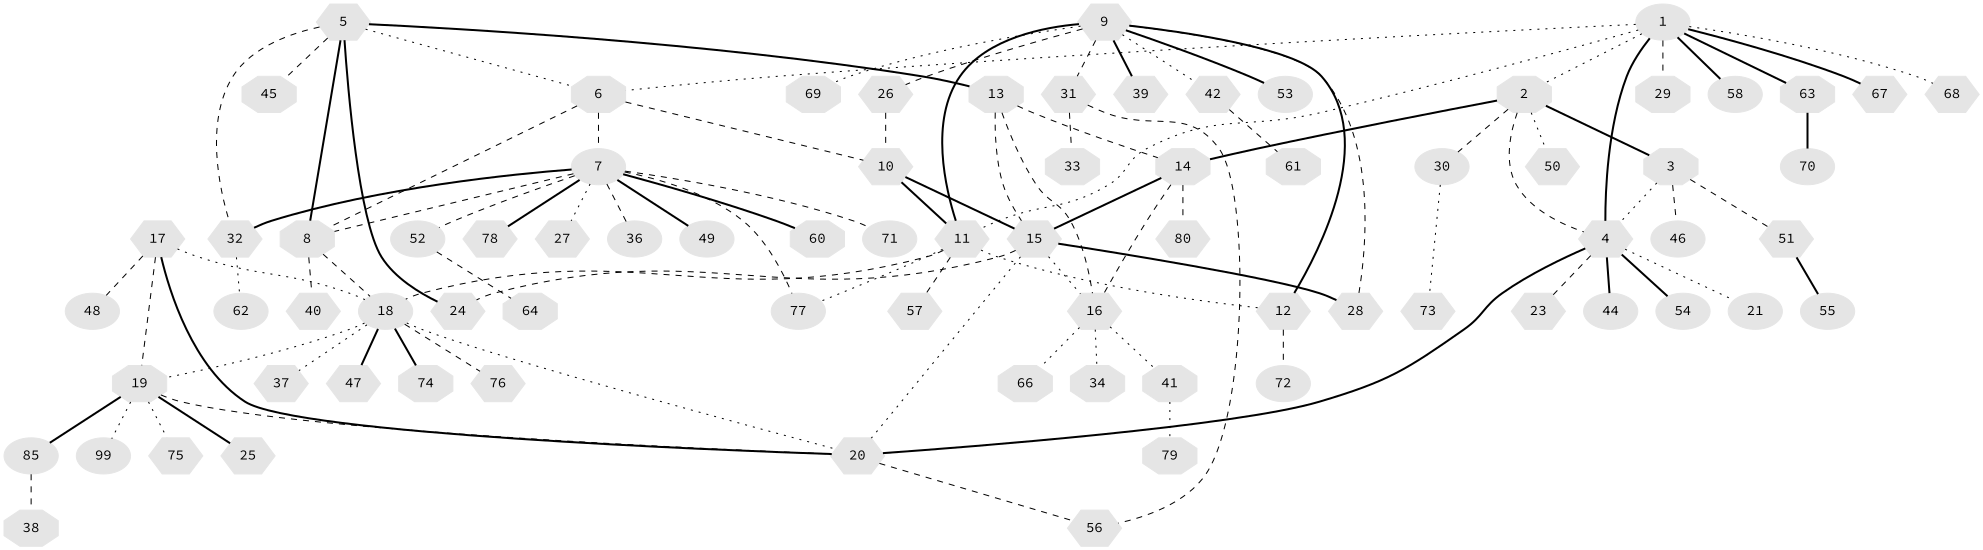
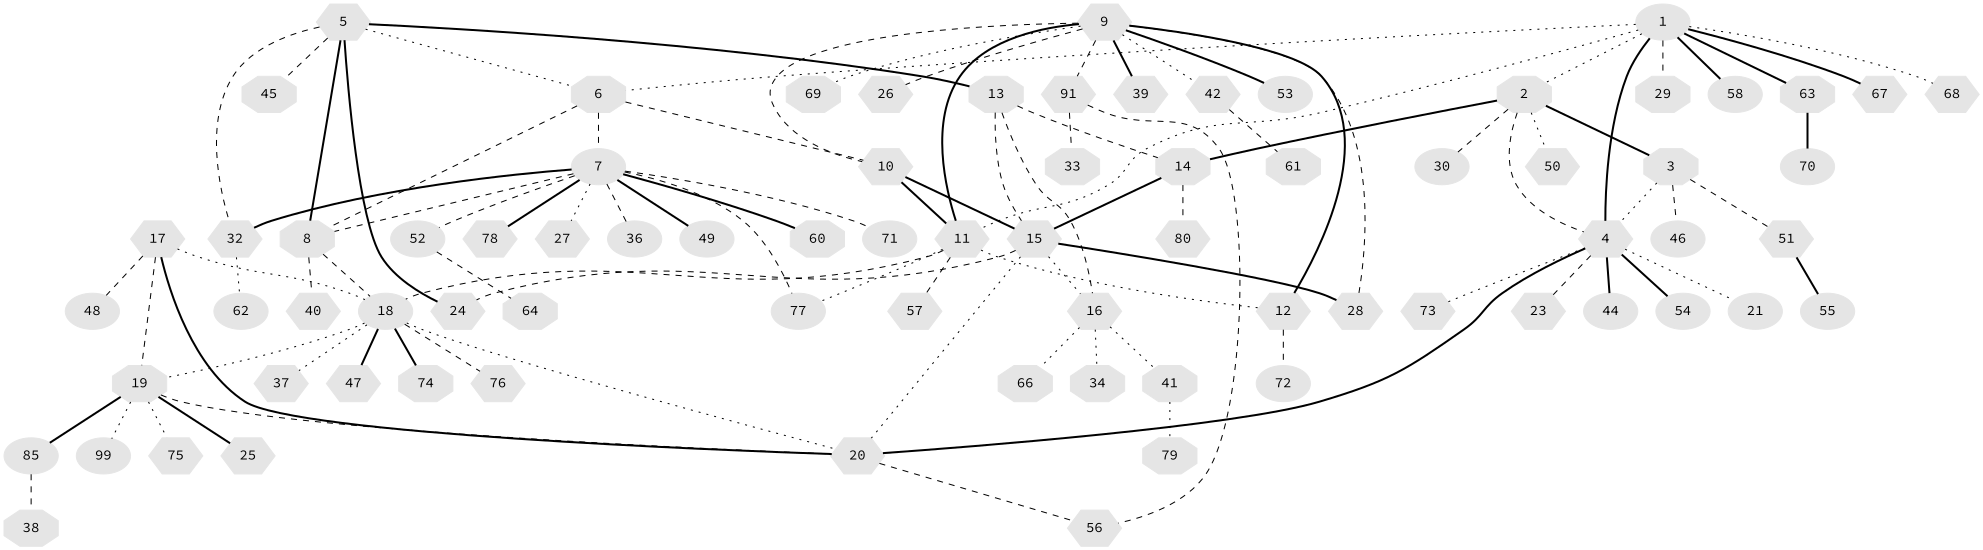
  graph {
    fontname="Source Code Pro"
    node [color=gray90 fontname="Source Code Pro" shape=hexagon style=filled]
    edge [fontname="Source Code Pro" style=dashed]
    1 [shape=ellipse]
    2 [shape=octagon]
    4
    6 [shape=octagon]
    11
    29 [shape=octagon]
    58 [shape=ellipse]
    63 [shape=octagon]
    67
    68
    3 [shape=octagon]
    14 [shape=octagon]
    30 [shape=ellipse]
    50
    46 [shape=ellipse]
    51
    20
    21 [shape=ellipse]
    23
    44 [shape=ellipse]
    54 [shape=ellipse]
    73
    7 [shape=ellipse]
    8 [shape=octagon]
    10
    77 [shape=ellipse]
    18 [shape=ellipse]
    12
    57
    70 [shape=ellipse]
    15
    16
    80
    55 [shape=ellipse]
    56
    5
    13 [shape=octagon]
    24
    45 [shape=octagon]
    32
    27
    36 [shape=ellipse]
    49 [shape=ellipse]
    52 [shape=ellipse]
    60 [shape=octagon]
    71 [shape=ellipse]
    78
    40
    62 [shape=ellipse]
    64 [shape=octagon]
    19 [shape=octagon]
    37
    47
    74 [shape=octagon]
    76
    9
    26
    28
-   31
+   31 [label=91]
    39
    42
    53 [shape=ellipse]
    69 [shape=octagon]
    72 [shape=ellipse]
    33 [shape=octagon]
    61 [shape=octagon]
    34 [shape=octagon]
    41 [shape=octagon]
    66 [shape=octagon]
    79 [shape=octagon]
    17
    48 [shape=ellipse]
    25
    n74 [label=85 shape=ellipse]
    n75 [label=99 shape=ellipse]
    75
    38 [shape=octagon]
    1 -- 2 [style=dotted]
    1 -- 4 [style=bold]
    1 -- 6 [style=dotted]
    1 -- 11 [style=dotted]
    1 -- 29
    1 -- 58 [style=bold]
    1 -- 63 [style=bold]
    1 -- 67 [style=bold]
    1 -- 68 [style=dotted]
    2 -- 4
    2 -- 3 [style=bold]
    2 -- 14 [style=bold]
    2 -- 30
    2 -- 50 [style=dotted]
    4 -- 20 [style=bold]
    4 -- 21 [style=dotted]
    4 -- 23
    4 -- 44 [style=bold]
    4 -- 54 [style=bold]
-   30 -- 73 [style=dotted]
+   4 -- 73 [style=dotted]
    6 -- 7
    6 -- 8
    6 -- 10
    11 -- 77 [style=dotted]
    11 -- 18
    11 -- 12 [style=dotted]
    11 -- 57
    63 -- 70 [style=bold]
    3 -- 4 [style=dotted]
    3 -- 46
    3 -- 51
    14 -- 15 [style=bold]
-   14 -- 16
    14 -- 80
    51 -- 55 [style=bold]
    20 -- 56
    7 -- 8
    7 -- 77
    7 -- 32 [style=bold]
    7 -- 27 [style=dotted]
    7 -- 36
    7 -- 49 [style=bold]
    7 -- 52
    7 -- 60 [style=bold]
    7 -- 71
    7 -- 78 [style=bold]
    8 -- 18
    8 -- 40
    10 -- 11 [style=bold]
    10 -- 15 [style=bold]
    18 -- 20 [style=dotted]
    18 -- 19 [style=dotted]
    18 -- 37 [style=dotted]
    18 -- 47 [style=bold]
    18 -- 74 [style=bold]
    18 -- 76
    12 -- 72
    15 -- 20 [style=dotted]
    15 -- 16 [style=dotted]
    15 -- 24
    15 -- 28 [style=bold]
    16 -- 34 [style=dotted]
    16 -- 41 [style=dotted]
    16 -- 66 [style=dotted]
    5 -- 6 [style=dotted]
    5 -- 8 [style=bold]
    5 -- 13 [style=bold]
    5 -- 24 [style=bold]
    5 -- 45
    5 -- 32
    13 -- 14
    13 -- 15
    13 -- 16
    32 -- 62 [style=dotted]
    52 -- 64
    19 -- 20
    19 -- 25 [style=bold]
    19 -- n74 [style=bold]
    19 -- n75 [style=dotted]
    19 -- 75 [style=dotted]
    9 -- 11 [style=bold]
-   26 -- 10
+   9 -- 10
    9 -- 12 [style=bold]
    9 -- 26
    9 -- 28
    9 -- 31
    9 -- 39 [style=bold]
    9 -- 42 [style=dotted]
    9 -- 53 [style=bold]
    9 -- 69 [style=dotted]
    31 -- 56
    31 -- 33
    42 -- 61
    41 -- 79 [style=dotted]
    17 -- 20 [style=bold]
    17 -- 18 [style=dotted]
    17 -- 19
    17 -- 48
    n74 -- 38
  }
